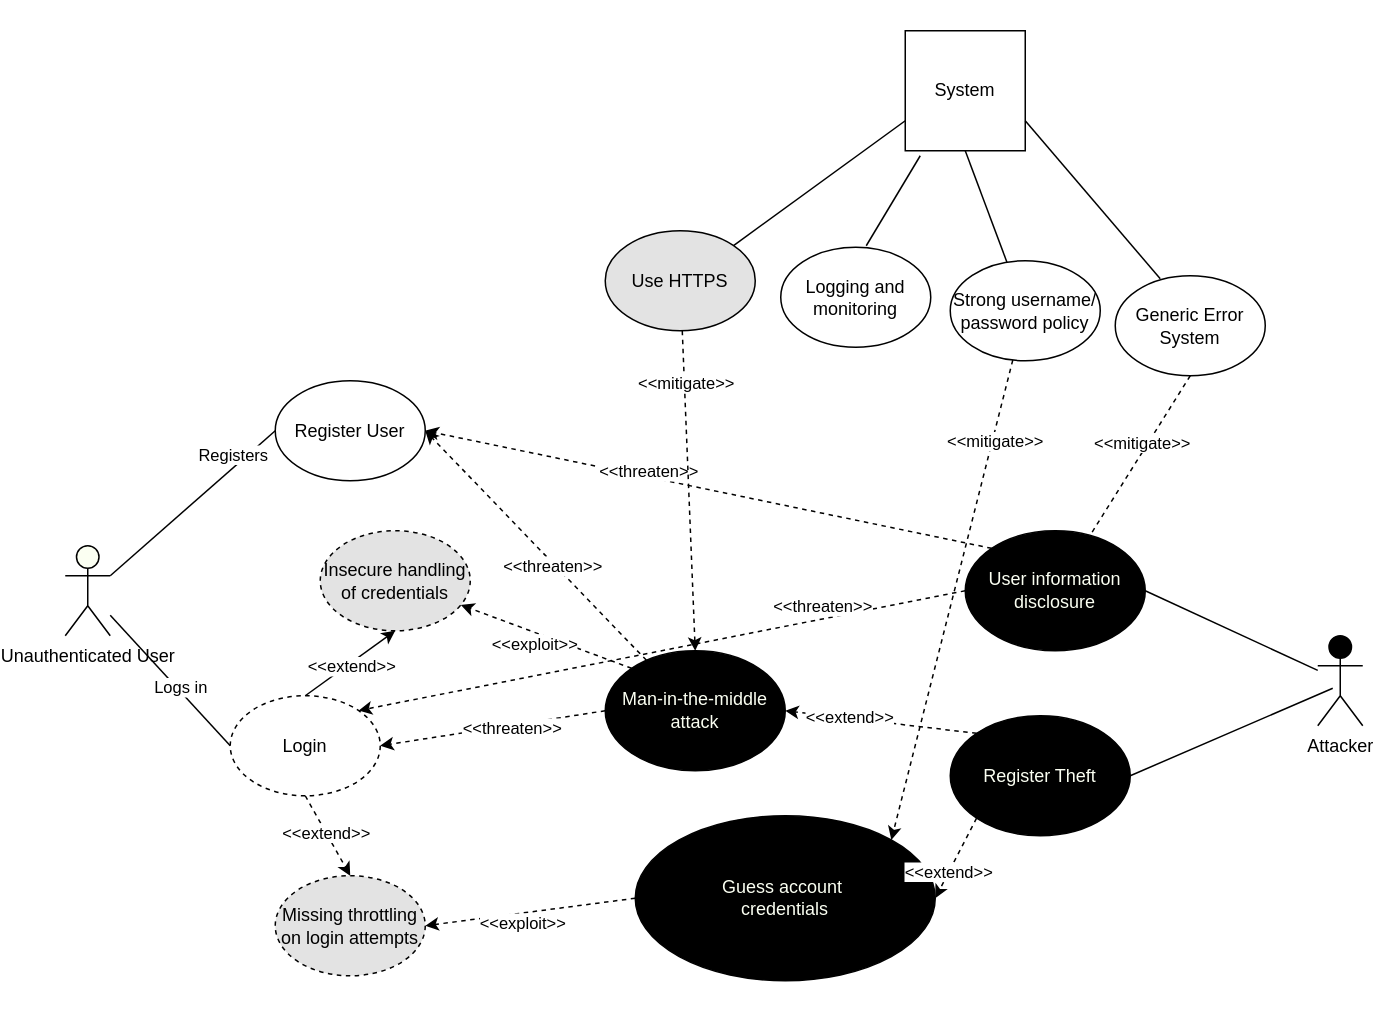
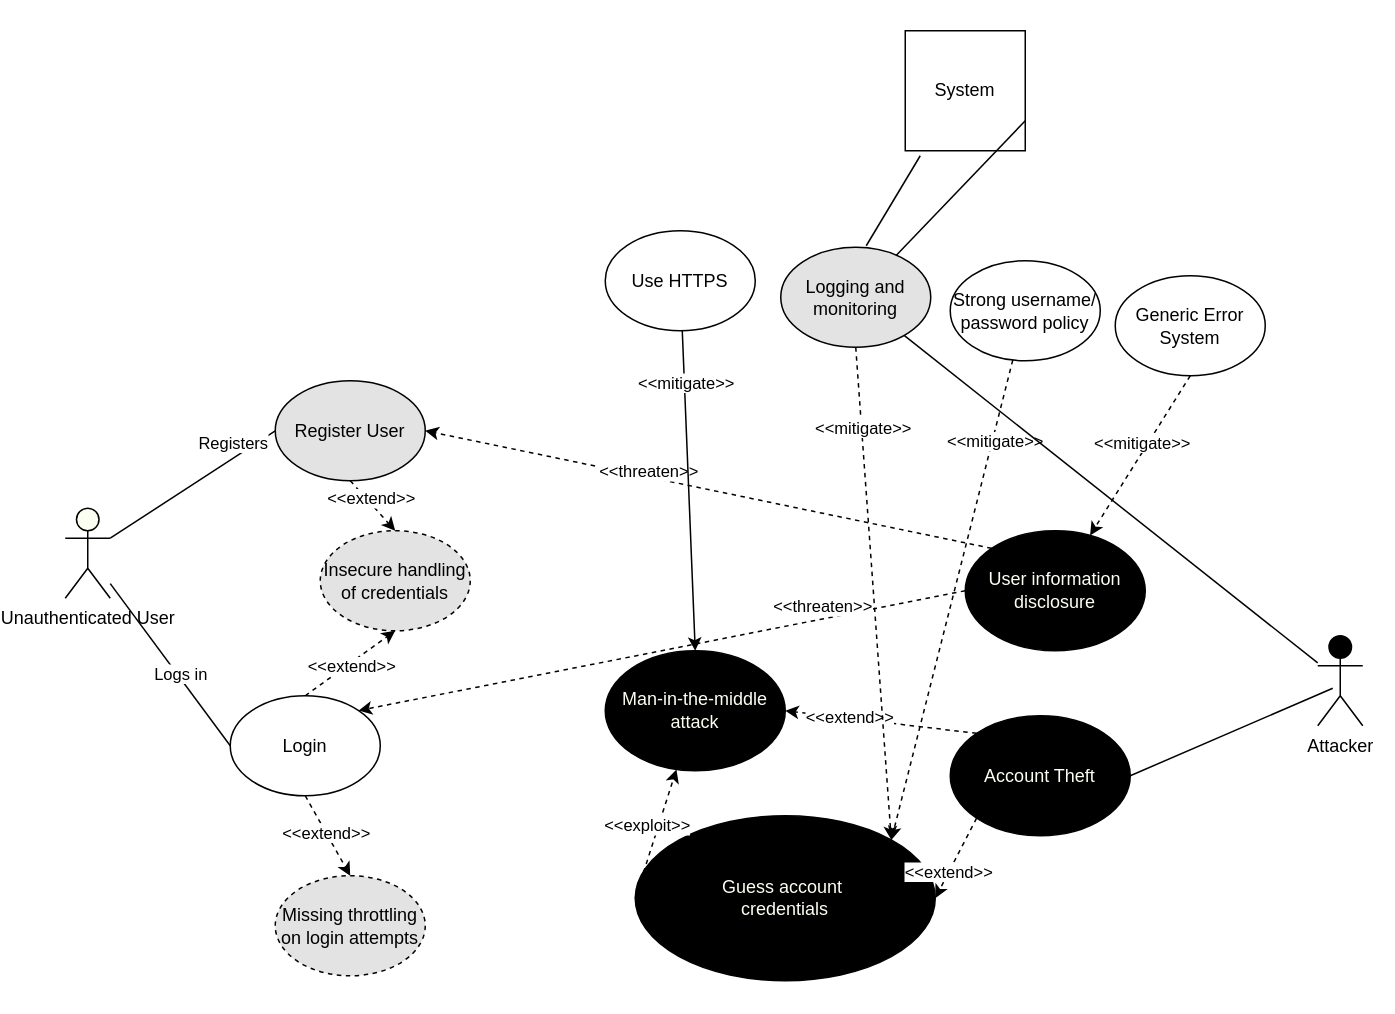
  <mxCell id="0" />
  <mxCell id="1" parent="0" />
- <mxCell id="2" value="Unauthenticated User" style="shape=umlActor;verticalLabelPosition=bottom;verticalAlign=top;html=1;outlineConnect=0;fillColor=#FBFFF2;" vertex="1" parent="1"><mxGeometry x="20" y="363.33" width="30" height="60" as="geometry" /></mxCell>
+ <mxCell id="2" value="Unauthenticated User" style="shape=umlActor;verticalLabelPosition=bottom;verticalAlign=top;html=1;outlineConnect=0;fillColor=#FBFFF2;" vertex="1" parent="1"><mxGeometry x="20" y="338.33" width="30" height="60" as="geometry" /></mxCell>
  <mxCell id="3" style="edgeStyle=none;rounded=0;orthogonalLoop=1;jettySize=auto;html=1;entryX=0;entryY=0.5;entryDx=0;entryDy=0;endArrow=none;endFill=0;" edge="1" parent="1" source="2" target="5"><mxGeometry relative="1" as="geometry"><mxPoint x="90" y="453.332" as="sourcePoint" /><mxPoint x="205" y="512.305" as="targetPoint" /></mxGeometry></mxCell>
  <mxCell id="4" value="Logs in" style="edgeLabel;html=1;align=center;verticalAlign=middle;resizable=0;points=[];" vertex="1" connectable="0" parent="3"><mxGeometry x="0.126" y="2" relative="1" as="geometry"><mxPoint as="offset" /></mxGeometry></mxCell>
- <mxCell id="5" value="Login" style="ellipse;whiteSpace=wrap;html=1;dashed=1;" vertex="1" parent="1"><mxGeometry x="130" y="463.33" width="100" height="66.67" as="geometry" /></mxCell>
+ <mxCell id="5" value="Login" style="ellipse;whiteSpace=wrap;html=1;" vertex="1" parent="1"><mxGeometry x="130" y="463.33" width="100" height="66.67" as="geometry" /></mxCell>
  <mxCell id="6" value="&lt;font color=&quot;#fbfff2&quot;&gt;Man-in-the-middle&lt;br&gt;attack&lt;br&gt;&lt;/font&gt;" style="ellipse;whiteSpace=wrap;html=1;fillColor=#000000;" vertex="1" parent="1"><mxGeometry x="380" y="433.33" width="120" height="80" as="geometry" /></mxCell>
- <mxCell id="7" style="edgeStyle=none;rounded=0;orthogonalLoop=1;jettySize=auto;html=1;entryX=1;entryY=0.5;entryDx=0;entryDy=0;dashed=1;endArrow=classic;endFill=1;exitX=0;exitY=0.5;exitDx=0;exitDy=0;" edge="1" parent="1" source="6" target="5"><mxGeometry relative="1" as="geometry"><mxPoint x="540.215" y="368.276" as="sourcePoint" /><mxPoint x="282" y="353.328" as="targetPoint" /></mxGeometry></mxCell>
- <mxCell id="8" value="&amp;lt;&amp;lt;threaten&amp;gt;&amp;gt;" style="edgeLabel;html=1;align=center;verticalAlign=middle;resizable=0;points=[];" vertex="1" connectable="0" parent="7"><mxGeometry x="-0.162" y="2" relative="1" as="geometry"><mxPoint y="-1" as="offset" /></mxGeometry></mxCell>
- <mxCell id="9" value="Register User" style="ellipse;whiteSpace=wrap;html=1;" vertex="1" parent="1"><mxGeometry x="160" y="253.33" width="100" height="66.67" as="geometry" /></mxCell>
+ <mxCell id="9" value="Register User" style="ellipse;whiteSpace=wrap;html=1;fillColor=#e3e3e3;" vertex="1" parent="1"><mxGeometry x="160" y="253.33" width="100" height="66.67" as="geometry" /></mxCell>
  <mxCell id="10" style="edgeStyle=none;rounded=0;orthogonalLoop=1;jettySize=auto;html=1;endArrow=none;endFill=0;exitX=1;exitY=0.333;exitDx=0;exitDy=0;exitPerimeter=0;entryX=0;entryY=0.5;entryDx=0;entryDy=0;" edge="1" parent="1" source="2" target="9"><mxGeometry relative="1" as="geometry"><mxPoint x="40" y="485.754" as="sourcePoint" /><mxPoint x="162.758" y="433.33" as="targetPoint" /></mxGeometry></mxCell>
  <mxCell id="11" value="Registers" style="edgeLabel;html=1;align=center;verticalAlign=middle;resizable=0;points=[];" vertex="1" connectable="0" parent="10"><mxGeometry x="0.382" y="-2" relative="1" as="geometry"><mxPoint x="4.63" y="-15.59" as="offset" /></mxGeometry></mxCell>
- <mxCell id="12" style="edgeStyle=none;rounded=0;orthogonalLoop=1;jettySize=auto;html=1;entryX=1;entryY=0.5;entryDx=0;entryDy=0;dashed=1;endArrow=classic;endFill=1;" edge="1" parent="1" source="6" target="9"><mxGeometry relative="1" as="geometry"><mxPoint x="390" y="402.33" as="sourcePoint" /><mxPoint x="285" y="402.325" as="targetPoint" /></mxGeometry></mxCell>
- <mxCell id="13" value="&amp;lt;&amp;lt;threaten&amp;gt;&amp;gt;" style="edgeLabel;html=1;align=center;verticalAlign=middle;resizable=0;points=[];" vertex="1" connectable="0" parent="12"><mxGeometry x="-0.162" y="2" relative="1" as="geometry"><mxPoint y="-1" as="offset" /></mxGeometry></mxCell>
  <mxCell id="14" value="&lt;font color=&quot;#fbfff2&quot;&gt;Guess account&amp;nbsp;&lt;br&gt;credentials&lt;br&gt;&lt;/font&gt;" style="ellipse;whiteSpace=wrap;html=1;fillColor=#000000;" vertex="1" parent="1"><mxGeometry x="400" y="543.33" width="200" height="110" as="geometry" /></mxCell>
  <mxCell id="15" value="Missing throttling on login attempts" style="ellipse;whiteSpace=wrap;html=1;dashed=1;fillColor=#E3E3E3;" vertex="1" parent="1"><mxGeometry x="160" y="583.33" width="100" height="66.67" as="geometry" /></mxCell>
- <mxCell id="16" value="&amp;lt;&amp;lt;exploit&amp;gt;&amp;gt;" style="edgeStyle=none;rounded=0;orthogonalLoop=1;jettySize=auto;html=1;entryX=1;entryY=0.5;entryDx=0;entryDy=0;dashed=1;exitX=0;exitY=0.5;exitDx=0;exitDy=0;" edge="1" parent="1" source="14" target="15"><mxGeometry x="0.088" y="7" relative="1" as="geometry"><mxPoint as="offset" /><mxPoint x="686.829" y="512.827" as="sourcePoint" /><mxPoint x="540" y="549.995" as="targetPoint" /></mxGeometry></mxCell>
+ <mxCell id="16" value="&amp;lt;&amp;lt;exploit&amp;gt;&amp;gt;" style="edgeStyle=none;rounded=0;orthogonalLoop=1;jettySize=auto;html=1;dashed=1;exitX=0;exitY=0.5;exitDx=0;exitDy=0;" edge="1" parent="1" source="14" target="6"><mxGeometry x="0.088" y="7" relative="1" as="geometry"><mxPoint as="offset" /><mxPoint x="686.829" y="512.827" as="sourcePoint" /><mxPoint x="540" y="549.995" as="targetPoint" /></mxGeometry></mxCell>
  <mxCell id="17" style="edgeStyle=none;rounded=0;orthogonalLoop=1;jettySize=auto;html=1;dashed=1;entryX=0.5;entryY=0;entryDx=0;entryDy=0;exitX=0.5;exitY=1;exitDx=0;exitDy=0;" edge="1" parent="1" source="5" target="15"><mxGeometry relative="1" as="geometry"><mxPoint x="324.253" y="594.033" as="targetPoint" /><mxPoint x="290.002" y="493.333" as="sourcePoint" /></mxGeometry></mxCell>
  <mxCell id="18" value="&amp;lt;&amp;lt;extend&amp;gt;&amp;gt;" style="edgeLabel;html=1;align=center;verticalAlign=middle;resizable=0;points=[];" vertex="1" connectable="0" parent="17"><mxGeometry x="0.284" y="2" relative="1" as="geometry"><mxPoint x="-7.43" y="-8.83" as="offset" /></mxGeometry></mxCell>
- <mxCell id="19" value="&lt;font color=&quot;#fbfff2&quot;&gt;Register Theft&lt;br&gt;&lt;/font&gt;" style="ellipse;whiteSpace=wrap;html=1;fillColor=#000000;" vertex="1" parent="1"><mxGeometry x="610" y="476.66" width="120" height="80" as="geometry" /></mxCell>
+ <mxCell id="19" value="&lt;font color=&quot;#fbfff2&quot;&gt;Account Theft&lt;br&gt;&lt;/font&gt;" style="ellipse;whiteSpace=wrap;html=1;fillColor=#000000;" vertex="1" parent="1"><mxGeometry x="610" y="476.66" width="120" height="80" as="geometry" /></mxCell>
  <mxCell id="20" style="edgeStyle=none;rounded=0;orthogonalLoop=1;jettySize=auto;html=1;entryX=1;entryY=0.5;entryDx=0;entryDy=0;dashed=1;exitX=0;exitY=0;exitDx=0;exitDy=0;" edge="1" parent="1" source="19" target="6"><mxGeometry relative="1" as="geometry"><mxPoint x="610.005" y="393.329" as="sourcePoint" /><mxPoint x="470.826" y="415.856" as="targetPoint" /></mxGeometry></mxCell>
  <mxCell id="21" value="&amp;lt;&amp;lt;extend&amp;gt;&amp;gt;" style="edgeLabel;html=1;align=center;verticalAlign=middle;resizable=0;points=[];" vertex="1" connectable="0" parent="20"><mxGeometry x="0.337" y="-1" relative="1" as="geometry"><mxPoint as="offset" /></mxGeometry></mxCell>
  <mxCell id="22" style="edgeStyle=none;rounded=0;orthogonalLoop=1;jettySize=auto;html=1;entryX=1;entryY=0.5;entryDx=0;entryDy=0;dashed=1;exitX=0;exitY=1;exitDx=0;exitDy=0;" edge="1" parent="1" source="19" target="14"><mxGeometry relative="1" as="geometry"><mxPoint x="587.574" y="543.326" as="sourcePoint" /><mxPoint x="460" y="528.28" as="targetPoint" /></mxGeometry></mxCell>
  <mxCell id="23" value="&amp;lt;&amp;lt;extend&amp;gt;&amp;gt;" style="edgeLabel;html=1;align=center;verticalAlign=middle;resizable=0;points=[];" vertex="1" connectable="0" parent="22"><mxGeometry x="0.337" y="-1" relative="1" as="geometry"><mxPoint as="offset" /></mxGeometry></mxCell>
  <mxCell id="24" value="&lt;font color=&quot;#fbfff2&quot;&gt;User information&lt;br&gt;disclosure&lt;br&gt;&lt;/font&gt;" style="ellipse;whiteSpace=wrap;html=1;fillColor=#000000;" vertex="1" parent="1"><mxGeometry x="620" y="353.33" width="120" height="80" as="geometry" /></mxCell>
  <mxCell id="25" value="Attacker" style="shape=umlActor;verticalLabelPosition=bottom;verticalAlign=top;html=1;outlineConnect=0;fillColor=#000000;" vertex="1" parent="1"><mxGeometry x="855" y="423.33" width="30" height="60" as="geometry" /></mxCell>
  <mxCell id="26" style="edgeStyle=none;rounded=0;orthogonalLoop=1;jettySize=auto;html=1;entryX=1;entryY=0;entryDx=0;entryDy=0;dashed=1;endArrow=classic;endFill=1;exitX=0;exitY=0.5;exitDx=0;exitDy=0;" edge="1" parent="1" source="24" target="5"><mxGeometry relative="1" as="geometry"><mxPoint x="512.5" y="379.99" as="sourcePoint" /><mxPoint x="407.5" y="373.325" as="targetPoint" /></mxGeometry></mxCell>
  <mxCell id="27" value="&amp;lt;&amp;lt;threaten&amp;gt;&amp;gt;" style="edgeLabel;html=1;align=center;verticalAlign=middle;resizable=0;points=[];" vertex="1" connectable="0" parent="26"><mxGeometry x="-0.162" y="2" relative="1" as="geometry"><mxPoint x="74" y="-25" as="offset" /></mxGeometry></mxCell>
  <mxCell id="28" style="edgeStyle=none;rounded=0;orthogonalLoop=1;jettySize=auto;html=1;entryX=1;entryY=0.5;entryDx=0;entryDy=0;dashed=1;endArrow=classic;endFill=1;exitX=0;exitY=0;exitDx=0;exitDy=0;" edge="1" parent="1" source="24" target="9"><mxGeometry relative="1" as="geometry"><mxPoint x="400" y="493.33" as="sourcePoint" /><mxPoint x="295" y="486.665" as="targetPoint" /></mxGeometry></mxCell>
  <mxCell id="29" value="&amp;lt;&amp;lt;threaten&amp;gt;&amp;gt;" style="edgeLabel;html=1;align=center;verticalAlign=middle;resizable=0;points=[];" vertex="1" connectable="0" parent="28"><mxGeometry x="-0.162" y="2" relative="1" as="geometry"><mxPoint x="-70" y="-21" as="offset" /></mxGeometry></mxCell>
- <mxCell id="30" value="Use HTTPS" style="ellipse;whiteSpace=wrap;html=1;fillColor=#e3e3e3;" vertex="1" parent="1"><mxGeometry x="380" y="153.33" width="100" height="66.67" as="geometry" /></mxCell>
- <mxCell id="31" style="edgeStyle=none;rounded=0;orthogonalLoop=1;jettySize=auto;html=1;entryX=0.5;entryY=0;entryDx=0;entryDy=0;endArrow=classic;endFill=1;dashed=1;" edge="1" parent="1" source="30" target="6"><mxGeometry relative="1" as="geometry"><mxPoint x="625.491" y="153.335" as="sourcePoint" /><mxPoint x="449.996" y="292.806" as="targetPoint" /></mxGeometry></mxCell>
+ <mxCell id="30" value="Use HTTPS" style="ellipse;whiteSpace=wrap;html=1;" vertex="1" parent="1"><mxGeometry x="380" y="153.33" width="100" height="66.67" as="geometry" /></mxCell>
+ <mxCell id="31" style="edgeStyle=none;rounded=0;orthogonalLoop=1;jettySize=auto;html=1;entryX=0.5;entryY=0;entryDx=0;entryDy=0;endArrow=classic;endFill=1;dashed=0;" edge="1" parent="1" source="30" target="6"><mxGeometry relative="1" as="geometry"><mxPoint x="625.491" y="153.335" as="sourcePoint" /><mxPoint x="449.996" y="292.806" as="targetPoint" /></mxGeometry></mxCell>
  <mxCell id="32" value="&amp;lt;&amp;lt;mitigate&amp;gt;&amp;gt;" style="edgeLabel;html=1;align=center;verticalAlign=middle;resizable=0;points=[];" vertex="1" connectable="0" parent="31"><mxGeometry x="-0.669" y="1" relative="1" as="geometry"><mxPoint as="offset" /></mxGeometry></mxCell>
  <mxCell id="33" value="Strong username/&lt;br&gt;password policy" style="ellipse;whiteSpace=wrap;html=1;" vertex="1" parent="1"><mxGeometry x="610" y="173.33" width="100" height="66.67" as="geometry" /></mxCell>
  <mxCell id="34" style="edgeStyle=none;rounded=0;orthogonalLoop=1;jettySize=auto;html=1;entryX=1;entryY=0;entryDx=0;entryDy=0;endArrow=classic;endFill=1;dashed=1;" edge="1" parent="1" source="33" target="14"><mxGeometry relative="1" as="geometry"><mxPoint x="540" y="273.33" as="sourcePoint" /><mxPoint x="540" y="456.66" as="targetPoint" /></mxGeometry></mxCell>
  <mxCell id="35" value="&amp;lt;&amp;lt;mitigate&amp;gt;&amp;gt;" style="edgeLabel;html=1;align=center;verticalAlign=middle;resizable=0;points=[];" vertex="1" connectable="0" parent="34"><mxGeometry x="-0.669" y="1" relative="1" as="geometry"><mxPoint as="offset" /></mxGeometry></mxCell>
  <mxCell id="36" value="Insecure handling&lt;br&gt;of credentials" style="ellipse;whiteSpace=wrap;html=1;dashed=1;fillColor=#E3E3E3;" vertex="1" parent="1"><mxGeometry x="190" y="353.33" width="100" height="66.67" as="geometry" /></mxCell>
- <mxCell id="37" value="&amp;lt;&amp;lt;exploit&amp;gt;&amp;gt;" style="edgeStyle=none;rounded=0;orthogonalLoop=1;jettySize=auto;html=1;dashed=1;exitX=0;exitY=0;exitDx=0;exitDy=0;" edge="1" parent="1" source="6" target="36"><mxGeometry x="0.088" y="7" relative="1" as="geometry"><mxPoint as="offset" /><mxPoint x="410" y="593.33" as="sourcePoint" /><mxPoint x="270" y="626.665" as="targetPoint" /></mxGeometry></mxCell>
- <mxCell id="40" style="edgeStyle=none;rounded=0;orthogonalLoop=1;jettySize=auto;html=1;dashed=0;entryX=0.5;entryY=1;entryDx=0;entryDy=0;exitX=0.5;exitY=0;exitDx=0;exitDy=0;" edge="1" parent="1" source="5" target="36"><mxGeometry relative="1" as="geometry"><mxPoint x="220" y="593.33" as="targetPoint" /><mxPoint x="190" y="540" as="sourcePoint" /></mxGeometry></mxCell>
+ <mxCell id="38" style="edgeStyle=none;rounded=0;orthogonalLoop=1;jettySize=auto;html=1;dashed=1;entryX=0.5;entryY=0;entryDx=0;entryDy=0;exitX=0.5;exitY=1;exitDx=0;exitDy=0;" edge="1" parent="1" source="9" target="36"><mxGeometry relative="1" as="geometry"><mxPoint x="220" y="593.33" as="targetPoint" /><mxPoint x="200" y="510" as="sourcePoint" /></mxGeometry></mxCell>
+ <mxCell id="39" value="&amp;lt;&amp;lt;extend&amp;gt;&amp;gt;" style="edgeLabel;html=1;align=center;verticalAlign=middle;resizable=0;points=[];" vertex="1" connectable="0" parent="38"><mxGeometry x="0.284" y="2" relative="1" as="geometry"><mxPoint x="-7.43" y="-8.83" as="offset" /></mxGeometry></mxCell>
+ <mxCell id="40" style="edgeStyle=none;rounded=0;orthogonalLoop=1;jettySize=auto;html=1;dashed=1;entryX=0.5;entryY=1;entryDx=0;entryDy=0;exitX=0.5;exitY=0;exitDx=0;exitDy=0;" edge="1" parent="1" source="5" target="36"><mxGeometry relative="1" as="geometry"><mxPoint x="220" y="593.33" as="targetPoint" /><mxPoint x="190" y="540" as="sourcePoint" /></mxGeometry></mxCell>
  <mxCell id="41" value="&amp;lt;&amp;lt;extend&amp;gt;&amp;gt;" style="edgeLabel;html=1;align=center;verticalAlign=middle;resizable=0;points=[];" vertex="1" connectable="0" parent="40"><mxGeometry x="0.284" y="2" relative="1" as="geometry"><mxPoint x="-7" y="10" as="offset" /></mxGeometry></mxCell>
- <mxCell id="42" style="edgeStyle=none;rounded=0;orthogonalLoop=1;jettySize=auto;html=1;entryX=1;entryY=0.5;entryDx=0;entryDy=0;endArrow=none;endFill=0;" edge="1" parent="1" source="25" target="24"><mxGeometry relative="1" as="geometry"><mxPoint x="790" y="362.67" as="sourcePoint" /><mxPoint x="730" y="410.67" as="targetPoint" /></mxGeometry></mxCell>
+ <mxCell id="42" style="edgeStyle=none;rounded=0;orthogonalLoop=1;jettySize=auto;html=1;endArrow=none;endFill=0;" edge="1" parent="1" source="25" target="45"><mxGeometry relative="1" as="geometry"><mxPoint x="790" y="362.67" as="sourcePoint" /><mxPoint x="730" y="410.67" as="targetPoint" /></mxGeometry></mxCell>
  <mxCell id="43" style="edgeStyle=none;rounded=0;orthogonalLoop=1;jettySize=auto;html=1;entryX=1;entryY=0.5;entryDx=0;entryDy=0;endArrow=none;endFill=0;" edge="1" parent="1" target="19"><mxGeometry relative="1" as="geometry"><mxPoint x="865" y="458.33" as="sourcePoint" /><mxPoint x="700" y="403.33" as="targetPoint" /></mxGeometry></mxCell>
  <mxCell id="44" value="Generic Error&lt;br&gt;System" style="ellipse;whiteSpace=wrap;html=1;" vertex="1" parent="1"><mxGeometry x="720" y="183.33" width="100" height="66.67" as="geometry" /></mxCell>
- <mxCell id="45" value="Logging and monitoring" style="ellipse;whiteSpace=wrap;html=1;" vertex="1" parent="1"><mxGeometry x="497" y="164.33" width="100" height="66.67" as="geometry" /></mxCell>
- <mxCell id="46" style="edgeStyle=none;rounded=0;orthogonalLoop=1;jettySize=auto;html=1;endArrow=none;endFill=1;dashed=1;exitX=0.5;exitY=1;exitDx=0;exitDy=0;" edge="1" parent="1" source="44" target="24"><mxGeometry relative="1" as="geometry"><mxPoint x="608.718" y="289.14" as="sourcePoint" /><mxPoint x="512.426" y="565.046" as="targetPoint" /></mxGeometry></mxCell>
+ <mxCell id="45" value="Logging and monitoring" style="ellipse;whiteSpace=wrap;html=1;fillColor=#e3e3e3;" vertex="1" parent="1"><mxGeometry x="497" y="164.33" width="100" height="66.67" as="geometry" /></mxCell>
+ <mxCell id="46" style="edgeStyle=none;rounded=0;orthogonalLoop=1;jettySize=auto;html=1;endArrow=classic;endFill=1;dashed=1;exitX=0.5;exitY=1;exitDx=0;exitDy=0;" edge="1" parent="1" source="44" target="24"><mxGeometry relative="1" as="geometry"><mxPoint x="608.718" y="289.14" as="sourcePoint" /><mxPoint x="512.426" y="565.046" as="targetPoint" /></mxGeometry></mxCell>
  <mxCell id="47" value="&amp;lt;&amp;lt;mitigate&amp;gt;&amp;gt;" style="edgeLabel;html=1;align=center;verticalAlign=middle;resizable=0;points=[];" vertex="1" connectable="0" parent="46"><mxGeometry x="-0.669" y="1" relative="1" as="geometry"><mxPoint x="-22" y="26" as="offset" /></mxGeometry></mxCell>
+ <mxCell id="48" style="edgeStyle=none;rounded=0;orthogonalLoop=1;jettySize=auto;html=1;entryX=1;entryY=0;entryDx=0;entryDy=0;endArrow=classic;endFill=1;dashed=1;exitX=0.5;exitY=1;exitDx=0;exitDy=0;" edge="1" parent="1" source="45" target="14"><mxGeometry relative="1" as="geometry"><mxPoint x="626.746" y="288.808" as="sourcePoint" /><mxPoint x="512.426" y="565.046" as="targetPoint" /></mxGeometry></mxCell>
+ <mxCell id="49" value="&amp;lt;&amp;lt;mitigate&amp;gt;&amp;gt;" style="edgeLabel;html=1;align=center;verticalAlign=middle;resizable=0;points=[];" vertex="1" connectable="0" parent="48"><mxGeometry x="-0.669" y="1" relative="1" as="geometry"><mxPoint as="offset" /></mxGeometry></mxCell>
  <mxCell id="50" value="System" style="whiteSpace=wrap;html=1;aspect=fixed;" vertex="1" parent="1"><mxGeometry x="580" y="20" width="80" height="80" as="geometry" /></mxCell>
- <mxCell id="51" style="edgeStyle=none;rounded=0;orthogonalLoop=1;jettySize=auto;html=1;entryX=1;entryY=0;entryDx=0;entryDy=0;endArrow=none;endFill=0;exitX=0;exitY=0.75;exitDx=0;exitDy=0;" edge="1" parent="1" source="50" target="30"><mxGeometry relative="1" as="geometry"><mxPoint x="577" y="83.33" as="sourcePoint" /><mxPoint x="517" y="131.33" as="targetPoint" /></mxGeometry></mxCell>
  <mxCell id="52" style="edgeStyle=none;rounded=0;orthogonalLoop=1;jettySize=auto;html=1;entryX=0.57;entryY=-0.015;entryDx=0;entryDy=0;endArrow=none;endFill=0;entryPerimeter=0;" edge="1" parent="1" target="45"><mxGeometry relative="1" as="geometry"><mxPoint x="590" y="103.33" as="sourcePoint" /><mxPoint x="475.533" y="173.213" as="targetPoint" /></mxGeometry></mxCell>
- <mxCell id="53" style="edgeStyle=none;rounded=0;orthogonalLoop=1;jettySize=auto;html=1;endArrow=none;endFill=0;exitX=0.5;exitY=1;exitDx=0;exitDy=0;" edge="1" parent="1" source="50" target="33"><mxGeometry relative="1" as="geometry"><mxPoint x="600" y="113.33" as="sourcePoint" /><mxPoint x="564" y="173.33" as="targetPoint" /></mxGeometry></mxCell>
- <mxCell id="54" style="edgeStyle=none;rounded=0;orthogonalLoop=1;jettySize=auto;html=1;entryX=0.3;entryY=0.03;entryDx=0;entryDy=0;endArrow=none;endFill=0;entryPerimeter=0;exitX=1;exitY=0.75;exitDx=0;exitDy=0;" edge="1" parent="1" source="50" target="44"><mxGeometry relative="1" as="geometry"><mxPoint x="728" y="104.33" as="sourcePoint" /><mxPoint x="692" y="164.33" as="targetPoint" /></mxGeometry></mxCell>
+ <mxCell id="54" style="edgeStyle=none;rounded=0;orthogonalLoop=1;jettySize=auto;html=1;endArrow=none;endFill=0;exitX=1;exitY=0.75;exitDx=0;exitDy=0;" edge="1" parent="1" source="50" target="45"><mxGeometry relative="1" as="geometry"><mxPoint x="728" y="104.33" as="sourcePoint" /><mxPoint x="692" y="164.33" as="targetPoint" /></mxGeometry></mxCell>
